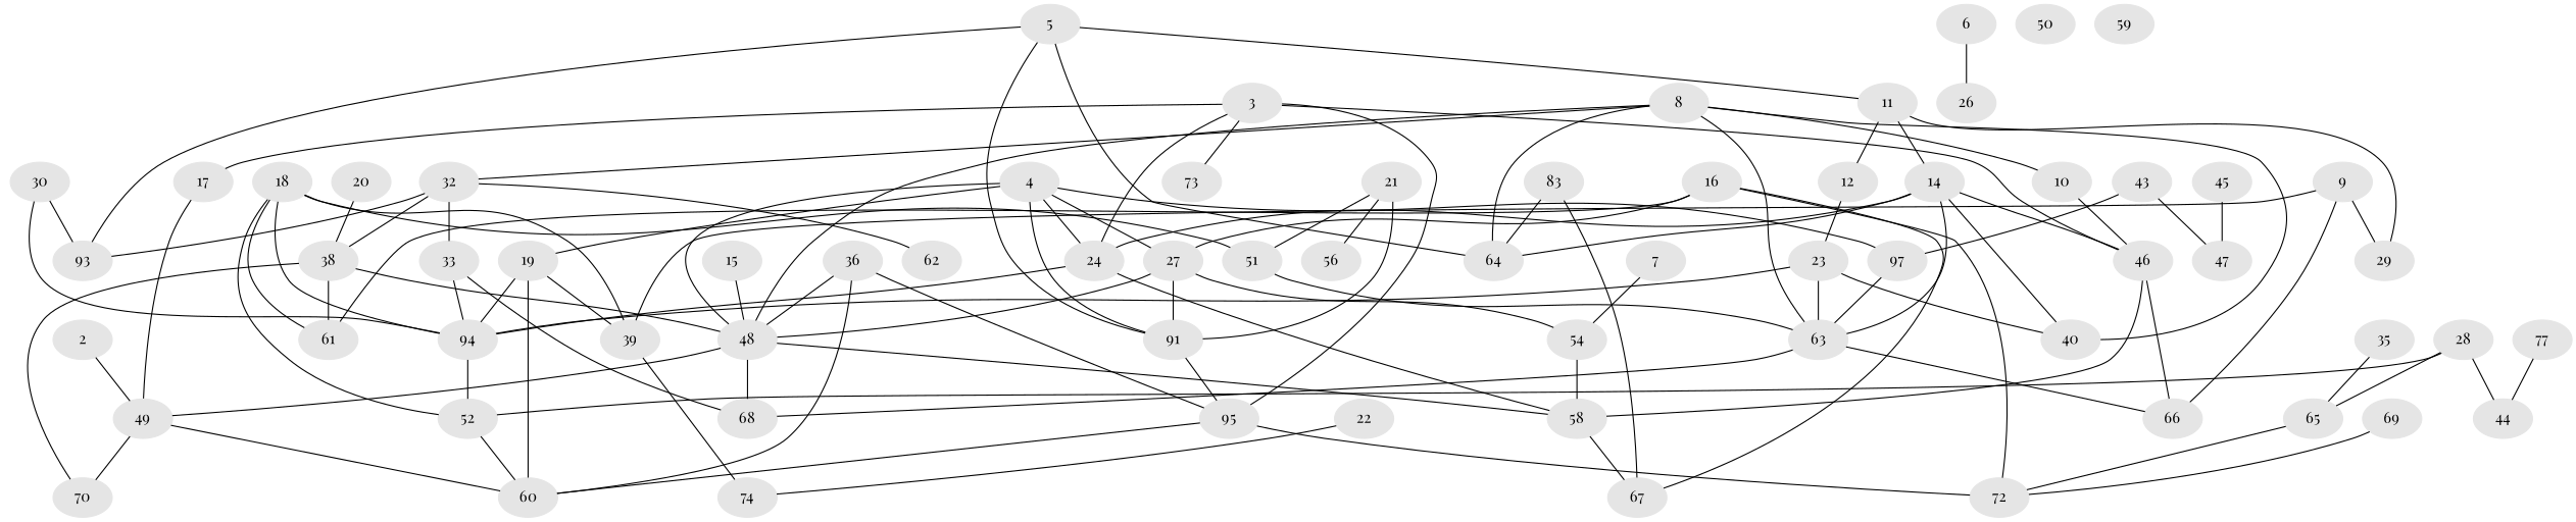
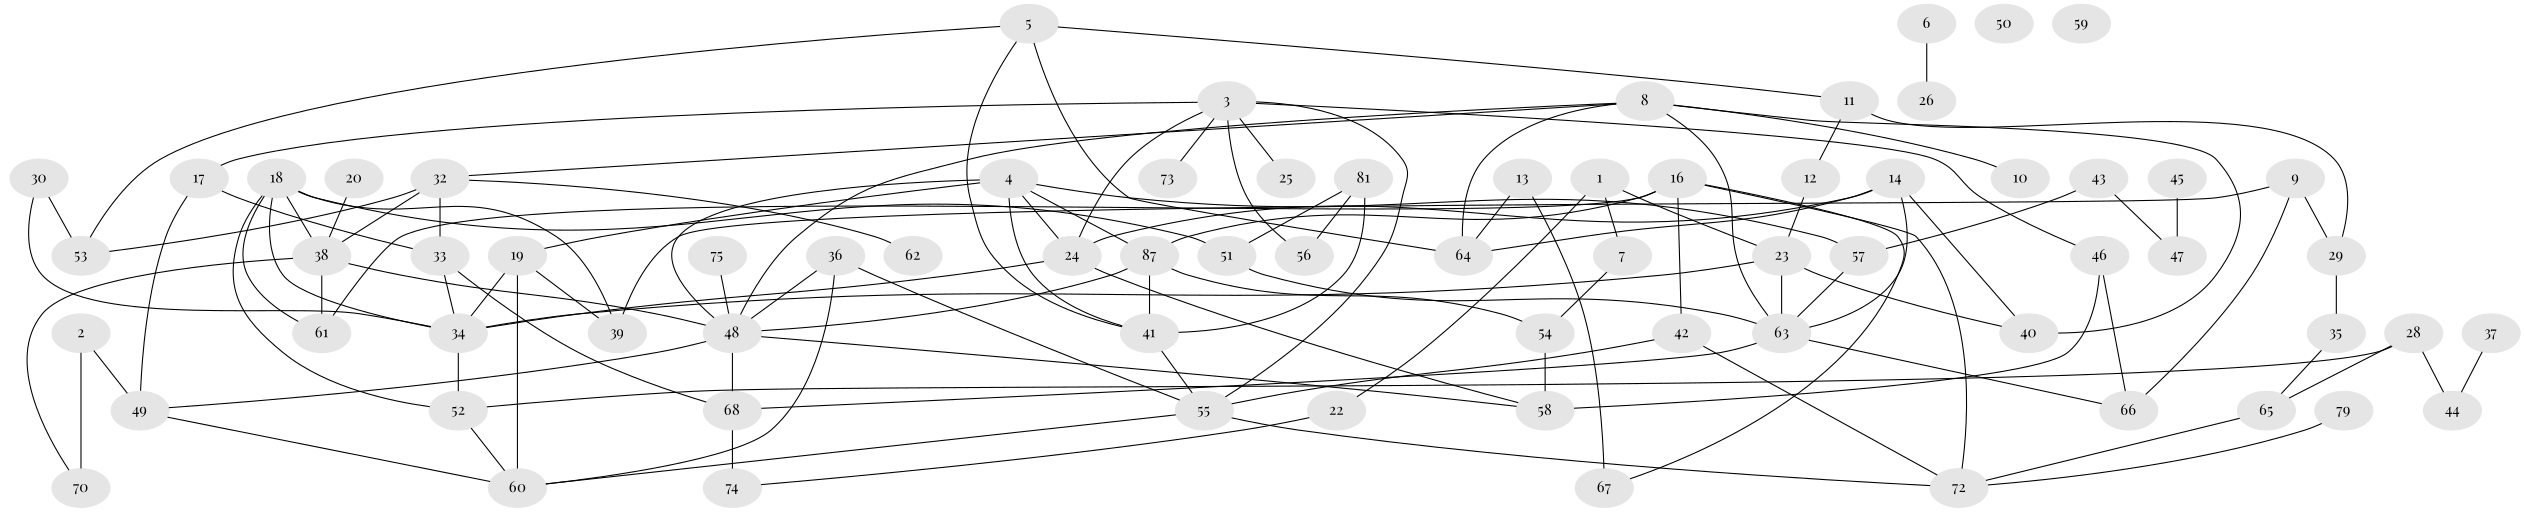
  graph {
    fontname="Playfair Display"
    node [color=gray90 fontname="Playfair Display" style=filled]
    edge [fontname="Playfair Display"]
+   1
    7
    22
    23
    54
    74
    40
    63
-   34 [label=94]
+   34
    2
    49
    70
    60
    3
    17
    24
+   25
    46
-   55 [label=95]
+   55
    56
    73
    33
    58
    66
    72
    4
    19
-   27
-   41 [label=91]
+   27 [label=87]
+   41
    48
-   57 [label=97]
+   57
    39
    68
    5
    11
-   53 [label=93]
+   53
    64
    29
    12
    14
    6
    26
    8
    10
    32
    38
    62
    9
    35
-   15
-   13 [label=83]
+   15 [label=75]
+   13
    67
    16
+   42
    61
    18
    51
    52
    20
-   21
+   21 [label=81]
    28
    44
    65
    30
    36
-   37 [label=77]
+   37
    43
    47
    45
    50
    59
-   69
+   69 [label=79]
+   1 -- 7
+   1 -- 22
+   1 -- 23
    7 -- 54
    22 -- 74
    23 -- 40
    23 -- 63
    23 -- 34
    54 -- 58
    63 -- 66
    63 -- 68
    34 -- 52
    2 -- 49
-   49 -- 70
+   2 -- 70
    49 -- 60
    3 -- 17
    3 -- 24
+   3 -- 25
    3 -- 46
    3 -- 55
+   3 -- 56
    3 -- 73
    17 -- 49
+   17 -- 33
    24 -- 34
    24 -- 58
    46 -- 58
    46 -- 66
    55 -- 60
    55 -- 72
    33 -- 34
    33 -- 68
-   58 -- 67
    4 -- 24
    4 -- 19
    4 -- 27
    4 -- 41
    4 -- 48
    4 -- 57
    19 -- 34
    19 -- 60
    19 -- 39
    27 -- 54
    27 -- 41
    27 -- 48
    41 -- 55
    48 -- 49
    48 -- 58
    48 -- 68
    57 -- 63
-   39 -- 74
+   68 -- 74
    5 -- 41
    5 -- 11
    5 -- 53
    5 -- 64
    11 -- 29
    11 -- 12
-   11 -- 14
+   29 -- 35
    12 -- 23
    14 -- 40
    14 -- 63
    14 -- 24
-   14 -- 46
    14 -- 64
    6 -- 26
    8 -- 40
    8 -- 63
    8 -- 48
    8 -- 64
    8 -- 10
    8 -- 32
-   10 -- 46
    32 -- 33
    32 -- 53
    32 -- 38
    32 -- 62
    38 -- 70
    38 -- 48
    38 -- 61
    9 -- 66
    9 -- 39
    9 -- 29
    35 -- 65
    15 -- 48
    13 -- 64
    13 -- 67
    16 -- 72
    16 -- 27
    16 -- 67
+   16 -- 42
    16 -- 61
+   42 -- 55
+   42 -- 72
    18 -- 34
    18 -- 39
+   18 -- 38
    18 -- 61
    18 -- 51
    18 -- 52
    51 -- 63
    52 -- 60
    20 -- 38
    21 -- 56
    21 -- 41
    21 -- 51
    28 -- 52
    28 -- 44
    28 -- 65
    65 -- 72
    30 -- 34
    30 -- 53
    36 -- 60
    36 -- 55
    36 -- 48
    37 -- 44
    43 -- 57
    43 -- 47
    45 -- 47
    69 -- 72
  }
